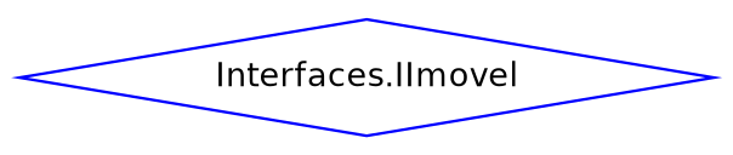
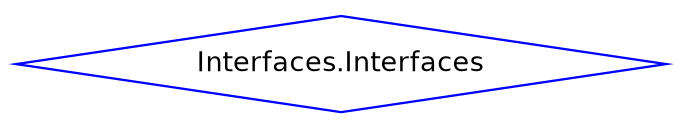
  digraph {
    rankdir=LR
-   n1 [color=blue fillcolor=white fontname=Helvetica fontsize=12 height=0.2 label="Interfaces.IImovel" shape=diamond style=filled width=0.4]
+   n1 [color=blue fillcolor=white fontname=Helvetica fontsize=12 height=0.2 label="Interfaces.Interfaces" shape=diamond style=filled width=0.4]
  }
